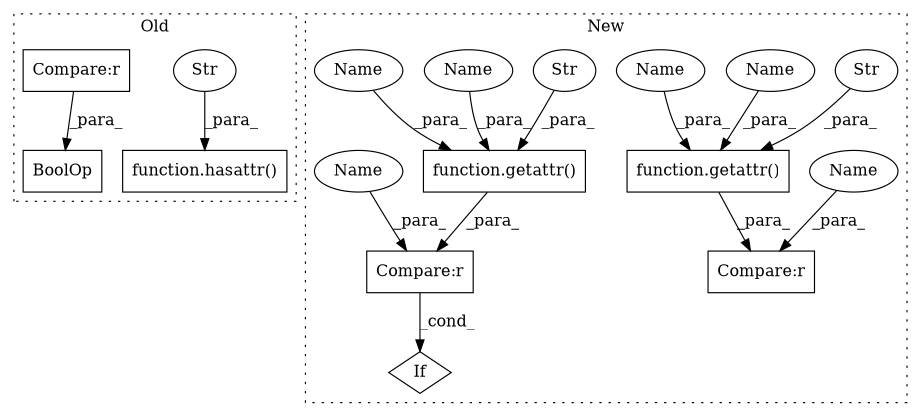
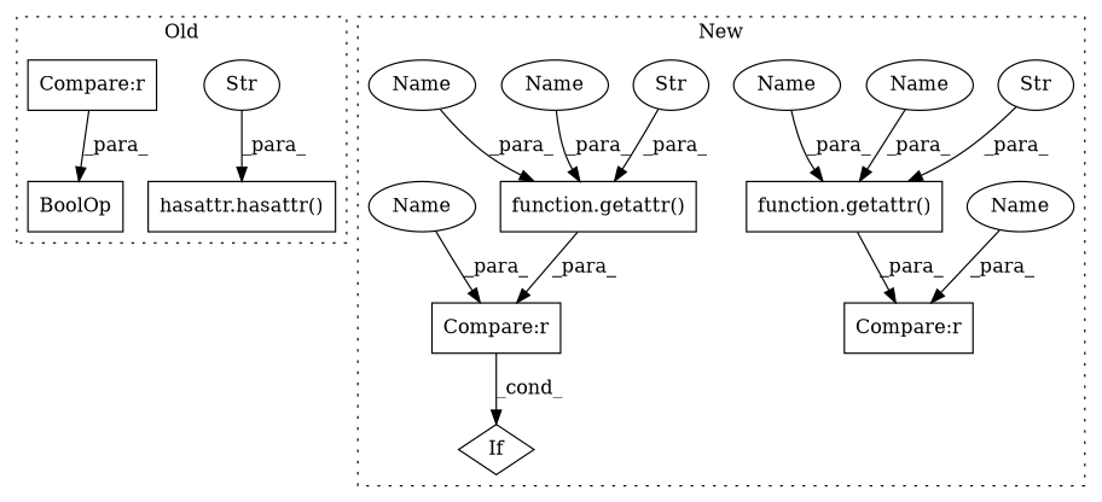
  digraph {
    node [a=87 l=6 shape=ellipse]
-   n1 [a=75 l="8,1" label="function.hasattr()" s="1269,1291" shape=box]
+   n1 [a=75 l="8,1" label="hasattr.hasattr()" s="1269,1291" shape=box]
    n2 [a=66 label=Str s=1285]
    n3 [a=72 l=51 label=BoolOp s=1269 shape=box]
    n4 [a=40 l=23 label="Compare:r" s=1297 shape=box]
    n5 [a=75 l="8,1" label="function.getattr()" s="1530,1560" shape=box]
    n6 [a=66 l=8 label=Str s=1546]
    n7 [a=40 l=43 label="Compare:r" s=1530 shape=box]
    n8 [a=75 l="8,1" label="function.getattr()" s="1628,1656" shape=box]
    n9 [a=66 label=Str s=1644]
    n10 [a=40 l=41 label="Compare:r" s=1628 shape=box]
    n11 [a=96 l=3 label=If s=1527 shape=diamond]
    n12 [l=4 label=Name s=1556]
    n13 [l=4 label=Name s=1665]
    n14 [l=4 label=Name s=1569]
    n15 [l=4 label=Name s=1652]
    n16 [label=Name s=1636]
    n17 [label=Name s=1538]
    subgraph cluster_1 {
      label=Old
      style=dotted
      n1
      n2
      n3
      n4
    }
    subgraph cluster_2 {
      label=New
      style=dotted
      n5
      n6
      n7
      n8
      n9
      n10
      n11
      n12
      n13
      n14
      n15
      n16
      n17
    }
    n2 -> n1 [label=_para_]
    n4 -> n3 [label=_para_]
    n5 -> n7 [label=_para_]
    n6 -> n5 [label=_para_]
    n7 -> n11 [label=_cond_]
    n8 -> n10 [label=_para_]
    n9 -> n8 [label=_para_]
    n12 -> n5 [label=_para_]
    n13 -> n10 [label=_para_]
    n14 -> n7 [label=_para_]
    n15 -> n8 [label=_para_]
    n16 -> n8 [label=_para_]
    n17 -> n5 [label=_para_]
  }
